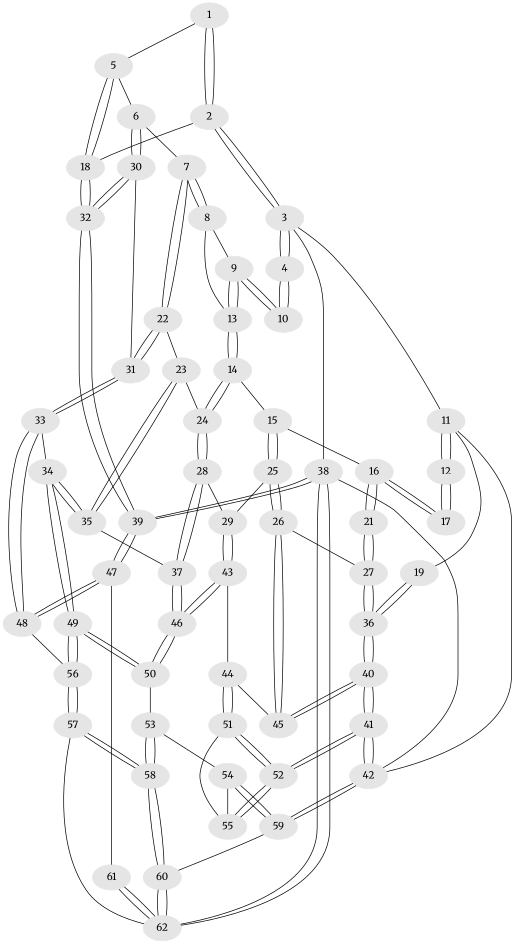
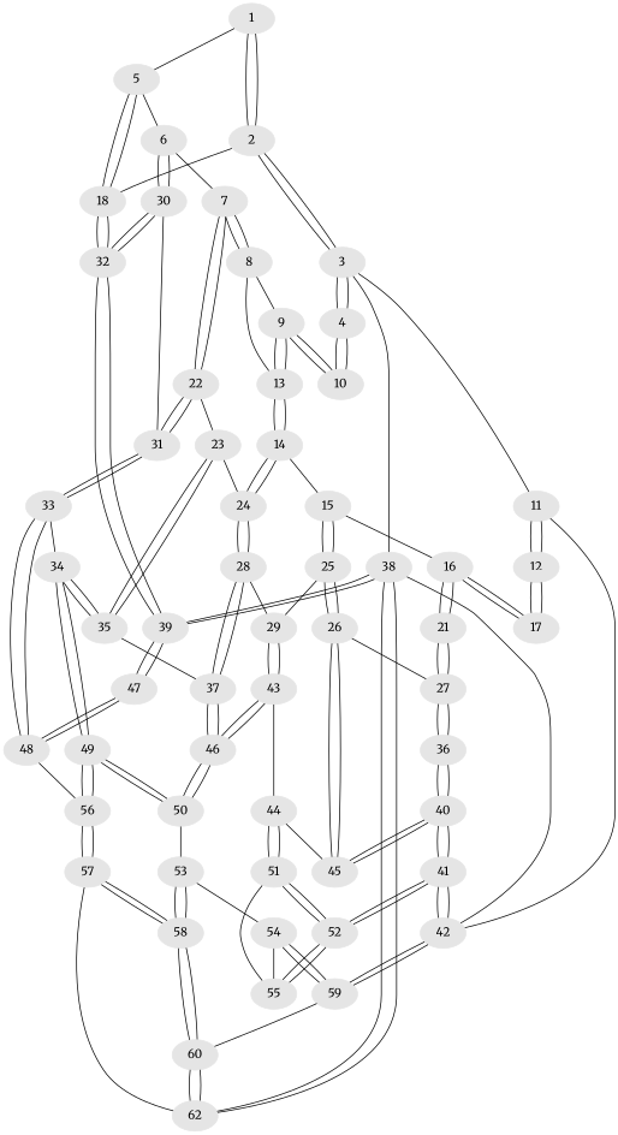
  graph {
    fontname=Merriweather
    node [color=gray90 fontname=Merriweather style=filled]
    edge [fontname=Merriweather]
    1
    2
    5
    3
    18
    6
    4
    11
    38
    32
    10
    12
-   19
    42
    39
    62
    7
    30
    8
    22
    31
    9
    13
    23
    14
    17
    36
    59
    15
    24
    16
    25
    28
    21
    26
    29
    27
    40
    35
    33
    37
    45
    43
    46
    44
    34
    48
    47
    49
    56
    50
    41
-   61
    52
    55
    60
    51
    53
    57
    54
    58
    1 -- 2
    1 -- 2
    1 -- 5
    2 -- 3
    2 -- 3
    2 -- 18
    5 -- 18
    5 -- 18
    5 -- 6
    3 -- 4
    3 -- 4
    3 -- 11
    3 -- 38
    18 -- 32
    18 -- 32
    6 -- 7
    6 -- 30
    6 -- 30
    4 -- 10
    4 -- 10
    11 -- 12
    11 -- 12
-   11 -- 19
    11 -- 42
    38 -- 42
    38 -- 39
    38 -- 39
    38 -- 62
    38 -- 62
    32 -- 39
    32 -- 39
    12 -- 17
    12 -- 17
-   19 -- 36
-   19 -- 36
    42 -- 59
    42 -- 59
    39 -- 47
    39 -- 47
    7 -- 8
    7 -- 8
    7 -- 22
    7 -- 22
    30 -- 32
    30 -- 32
    30 -- 31
    8 -- 9
    8 -- 13
    22 -- 31
    22 -- 31
    22 -- 23
    31 -- 33
    31 -- 33
    9 -- 10
    9 -- 10
    9 -- 13
    9 -- 13
    13 -- 14
    13 -- 14
    23 -- 24
    23 -- 35
    23 -- 35
    14 -- 15
    14 -- 24
    14 -- 24
    36 -- 40
    36 -- 40
    59 -- 60
    15 -- 16
    15 -- 25
    15 -- 25
    24 -- 28
    24 -- 28
    16 -- 17
    16 -- 17
    16 -- 21
    16 -- 21
    25 -- 26
    25 -- 26
    25 -- 29
    28 -- 29
    28 -- 37
    28 -- 37
    21 -- 27
    21 -- 27
    26 -- 27
    26 -- 45
    26 -- 45
    29 -- 43
    29 -- 43
    27 -- 36
    27 -- 36
    40 -- 45
    40 -- 45
    40 -- 41
    40 -- 41
    35 -- 37
    33 -- 34
    33 -- 48
    33 -- 48
    37 -- 46
    37 -- 46
    43 -- 46
    43 -- 46
    43 -- 44
    46 -- 50
    46 -- 50
    44 -- 45
    44 -- 51
    44 -- 51
    34 -- 35
    34 -- 35
    34 -- 49
    34 -- 49
    48 -- 56
    47 -- 48
    47 -- 48
-   47 -- 61
    49 -- 56
    49 -- 56
    49 -- 50
    49 -- 50
    56 -- 57
    56 -- 57
    50 -- 53
    41 -- 42
    41 -- 42
    41 -- 52
    41 -- 52
-   61 -- 62
-   61 -- 62
    52 -- 55
    52 -- 55
    60 -- 62
    60 -- 62
    51 -- 52
    51 -- 52
    51 -- 55
    53 -- 54
    53 -- 58
    53 -- 58
    57 -- 62
    57 -- 58
    57 -- 58
    54 -- 59
    54 -- 59
    54 -- 55
    58 -- 60
    58 -- 60
  }
